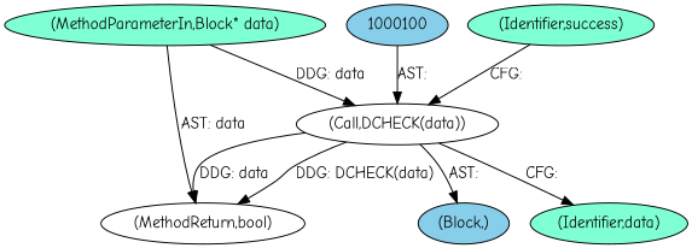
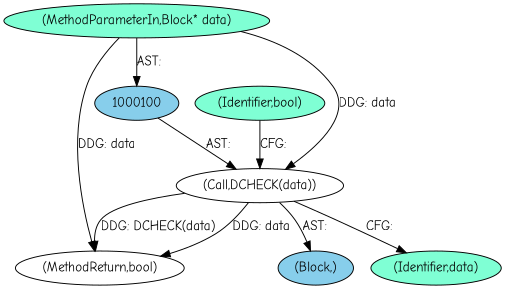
  digraph {
    fontname="Comic Neue"
    node [fillcolor=aquamarine fontname="Comic Neue" style=filled]
    edge [fontname="Comic Neue"]
    n1 [label="(MethodParameterIn,Block* data)"]
    n2 [fillcolor=white label="(Call,DCHECK(data))"]
    n3 [fillcolor=white label="(MethodReturn,bool)"]
    1000100 [fillcolor=skyblue]
    n5 [fillcolor=skyblue label="(Block,)"]
    n6 [label="(Identifier,data)"]
-   n7 [label="(Identifier,success)"]
+   n7 [label="(Identifier,bool)"]
    n1 -> n2 [label="DDG: data"]
-   n1 -> n3 [label="AST: data"]
+   n1 -> n3 [label="DDG: data"]
+   n1 -> 1000100 [label="AST: "]
    n2 -> n3 [label="DDG: DCHECK(data)"]
    n2 -> n3 [label="DDG: data"]
    n2 -> n5 [label="AST: "]
    n2 -> n6 [label="CFG: "]
    1000100 -> n2 [label="AST: "]
    n7 -> n2 [label="CFG: "]
  }
